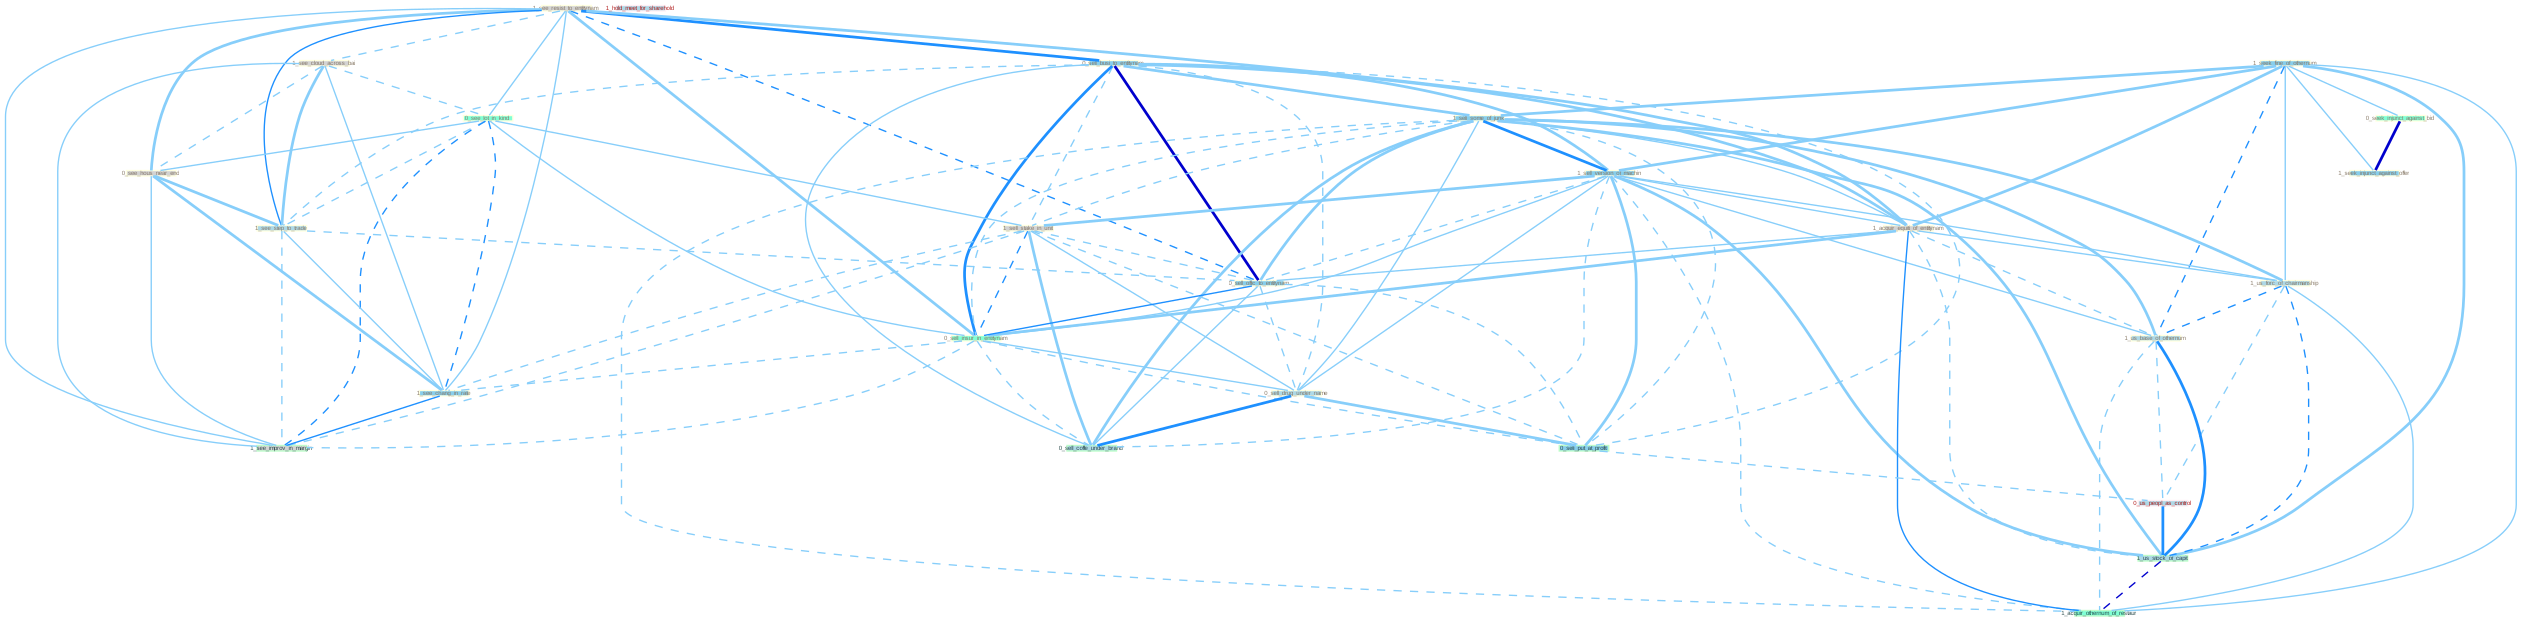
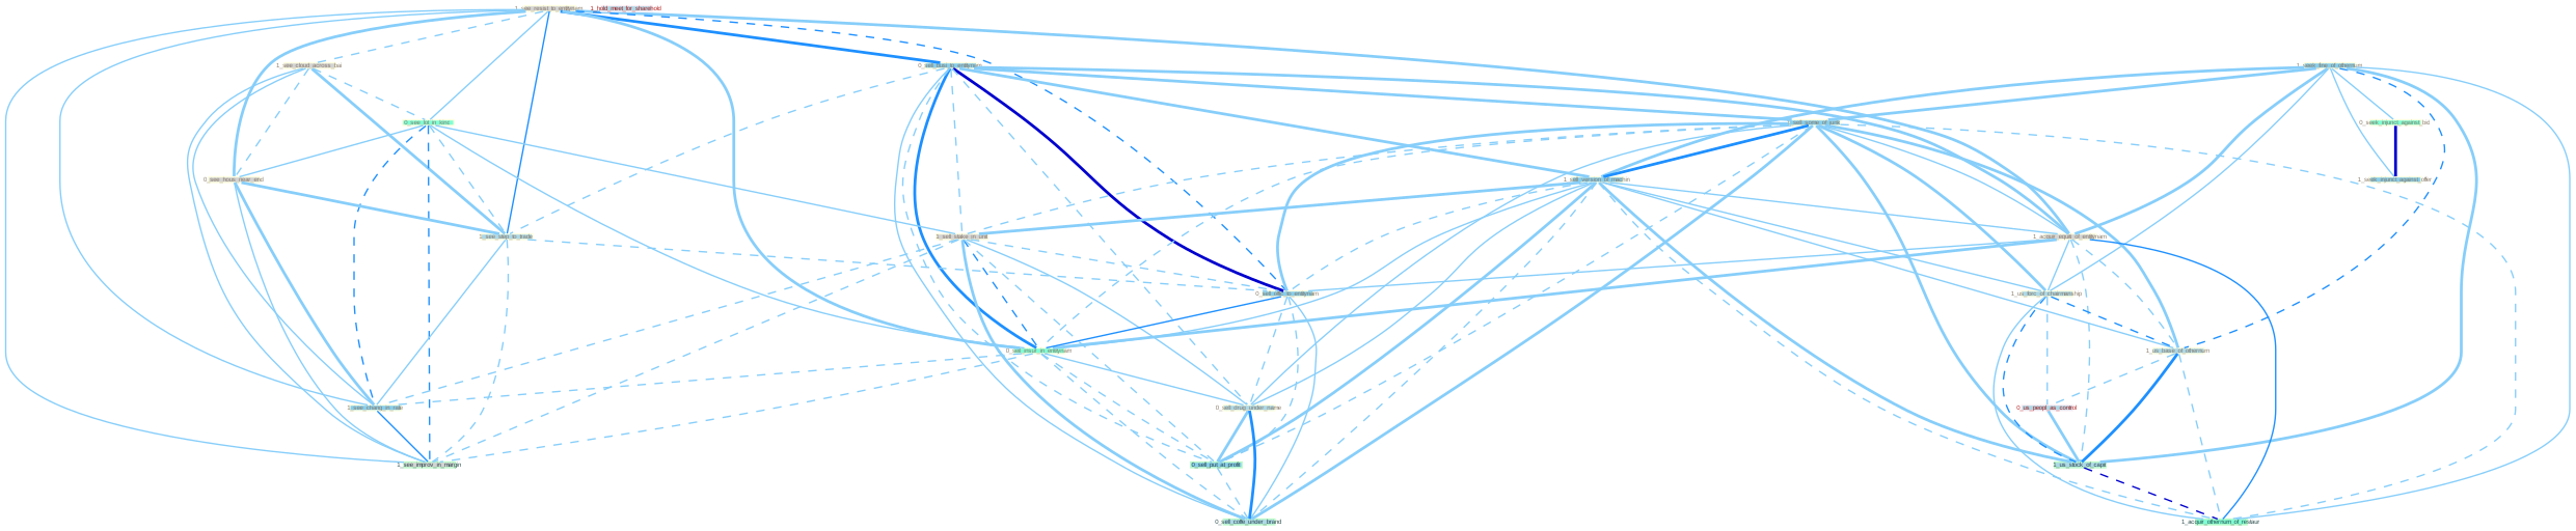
  graph {
    fontname="Liberation Sans"
    node [color="#ffffe0" fillcolor=skyblue fixedsize=true fontcolor="#8b7d6b" fontname="Liberation Sans" fontsize=4 shape=polygon style=filled]
    edge [color="#87cefa" fontname="Liberation Sans" style=dashed w=1]
    "1_see_resist_to_entitynam " [fillcolor=lightgrey height=.06 width=.5]
    "0_sell_busi_to_entitynam " [height=.06 width=.5]
    "1_seek_fine_of_othernum " [height=.06 width=.5]
    "1_see_cloud_across_bai " [fillcolor=lightgrey height=.06 width=.5]
    "0_see_lot_in_kind " [fillcolor=aquamarine height=.06 width=.5]
    "1_sell_some_of_junk " [height=.06 width=.5]
    "1_sell_version_of_machin " [height=.06 width=.5]
    "0_seek_injunct_against_bid " [fillcolor=aquamarine height=.06 width=.5]
    "0_see_hous_near_end " [fillcolor=lightgrey height=.06 width=.5]
    "1_sell_stake_in_unit " [fillcolor=lightgrey height=.06 width=.5]
    "1_see_step_to_trade " [fillcolor=lightblue height=.06 width=.5]
    "1_acquir_equiti_of_entitynam " [fillcolor=lightgrey height=.06 width=.5]
    "0_sell_offic_to_entitynam " [height=.06 width=.5]
    "1_us_forc_of_chairmanship " [fillcolor=lightblue height=.06 width=.5]
    "1_us_base_of_othernum " [fillcolor=lightblue height=.06 width=.5]
    "0_sell_insur_in_entitynam " [fillcolor=aquamarine height=.06 width=.5]
    "1_see_chang_in_rate " [height=.06 width=.5]
    "1_seek_injunct_against_offer " [height=.06 width=.5]
    "0_sell_drug_under_name " [fillcolor=lightblue height=.06 width=.5]
    "0_us_peopl_as_control " [color="#fff0f5" fillcolor=lightblue fontcolor="#b22222" height=.06 width=.5]
    "1_hold_meet_for_sharehold " [color="#fff0f5" fillcolor=lightblue fontcolor="#b22222" height=.06 width=.5]
    "1_see_improv_in_margin " [color="#BDFCC9" fillcolor=lightgrey fontcolor="#2f4f4f" height=.06 width=.5]
    "0_sell_put_at_profit " [color="#BDFCC9" fontcolor="#2f4f4f" height=.06 width=.5]
    "0_sell_coffe_under_brand " [color="#BDFCC9" fillcolor=lightblue fontcolor="#2f4f4f" height=.06 width=.5]
    "1_us_stock_of_capit " [color="#BDFCC9" fillcolor=lightblue fontcolor="#2f4f4f" height=.06 width=.5]
    "1_acquir_othernum_of_restaur " [color="#BDFCC9" fillcolor=aquamarine fontcolor="#2f4f4f" height=.06 width=.5]
    subgraph sub_1 {
      "1_see_resist_to_entitynam "
      "0_sell_busi_to_entitynam "
      "1_seek_fine_of_othernum "
      "1_see_cloud_across_bai "
      "0_see_lot_in_kind "
      "1_sell_some_of_junk "
      "1_sell_version_of_machin "
      "0_seek_injunct_against_bid "
      "0_see_hous_near_end "
      "1_sell_stake_in_unit "
      "1_see_step_to_trade "
      "1_acquir_equiti_of_entitynam "
      "0_sell_offic_to_entitynam "
      "1_us_forc_of_chairmanship "
      "1_us_base_of_othernum "
      "0_sell_insur_in_entitynam "
      "1_see_chang_in_rate "
      "1_seek_injunct_against_offer "
      "0_sell_drug_under_name "
    }
    subgraph sub_2 {
      "0_us_peopl_as_control "
      "1_hold_meet_for_sharehold "
    }
    "1_see_resist_to_entitynam " -- "0_sell_busi_to_entitynam " [color="#1e90ff" style=bold w=2]
    "1_see_resist_to_entitynam " -- "1_see_cloud_across_bai "
    "1_see_resist_to_entitynam " -- "0_see_lot_in_kind " [style=solid]
    "1_see_resist_to_entitynam " -- "0_see_hous_near_end " [style=bold]
    "1_see_resist_to_entitynam " -- "1_see_step_to_trade " [color="#1e90ff" style=solid w=2]
    "1_see_resist_to_entitynam " -- "1_acquir_equiti_of_entitynam " [style=bold]
    "1_see_resist_to_entitynam " -- "0_sell_offic_to_entitynam " [color="#1e90ff" w=2]
    "1_see_resist_to_entitynam " -- "0_sell_insur_in_entitynam " [style=bold]
    "1_see_resist_to_entitynam " -- "1_see_chang_in_rate " [style=solid]
    "1_see_resist_to_entitynam " -- "1_see_improv_in_margin " [style=solid]
    "0_sell_busi_to_entitynam " -- "1_sell_some_of_junk " [style=bold]
    "0_sell_busi_to_entitynam " -- "1_sell_version_of_machin " [style=bold]
    "0_sell_busi_to_entitynam " -- "1_sell_stake_in_unit "
    "0_sell_busi_to_entitynam " -- "1_see_step_to_trade "
    "0_sell_busi_to_entitynam " -- "1_acquir_equiti_of_entitynam " [style=bold]
    "0_sell_busi_to_entitynam " -- "0_sell_offic_to_entitynam " [color="#0000cd" style=bold w=3]
    "0_sell_busi_to_entitynam " -- "0_sell_insur_in_entitynam " [color="#1e90ff" style=bold w=2]
    "0_sell_busi_to_entitynam " -- "0_sell_drug_under_name "
    "0_sell_busi_to_entitynam " -- "0_sell_put_at_profit "
    "0_sell_busi_to_entitynam " -- "0_sell_coffe_under_brand " [style=solid]
    "1_seek_fine_of_othernum " -- "1_sell_some_of_junk " [style=bold]
    "1_seek_fine_of_othernum " -- "1_sell_version_of_machin " [style=bold]
    "1_seek_fine_of_othernum " -- "0_seek_injunct_against_bid " [style=solid]
    "1_seek_fine_of_othernum " -- "1_acquir_equiti_of_entitynam " [style=bold]
    "1_seek_fine_of_othernum " -- "1_us_forc_of_chairmanship " [style=solid]
    "1_seek_fine_of_othernum " -- "1_us_base_of_othernum " [color="#1e90ff" w=2]
    "1_seek_fine_of_othernum " -- "1_seek_injunct_against_offer " [style=solid]
    "1_seek_fine_of_othernum " -- "1_us_stock_of_capit " [style=bold]
    "1_seek_fine_of_othernum " -- "1_acquir_othernum_of_restaur " [style=solid]
    "1_see_cloud_across_bai " -- "0_see_lot_in_kind "
    "1_see_cloud_across_bai " -- "0_see_hous_near_end "
    "1_see_cloud_across_bai " -- "1_see_step_to_trade " [style=bold]
    "1_see_cloud_across_bai " -- "1_see_chang_in_rate " [style=solid]
    "1_see_cloud_across_bai " -- "1_see_improv_in_margin " [style=solid]
    "0_see_lot_in_kind " -- "0_see_hous_near_end " [style=solid]
    "0_see_lot_in_kind " -- "1_sell_stake_in_unit " [style=solid]
    "0_see_lot_in_kind " -- "1_see_step_to_trade "
    "0_see_lot_in_kind " -- "0_sell_insur_in_entitynam " [style=solid]
    "0_see_lot_in_kind " -- "1_see_chang_in_rate " [color="#1e90ff" w=2]
    "0_see_lot_in_kind " -- "1_see_improv_in_margin " [color="#1e90ff" w=2]
    "1_sell_some_of_junk " -- "1_sell_version_of_machin " [color="#1e90ff" style=bold w=2]
    "1_sell_some_of_junk " -- "1_sell_stake_in_unit "
    "1_sell_some_of_junk " -- "1_acquir_equiti_of_entitynam " [style=solid]
    "1_sell_some_of_junk " -- "0_sell_offic_to_entitynam " [style=bold]
    "1_sell_some_of_junk " -- "1_us_forc_of_chairmanship " [style=bold]
    "1_sell_some_of_junk " -- "1_us_base_of_othernum " [style=bold]
    "1_sell_some_of_junk " -- "0_sell_insur_in_entitynam "
    "1_sell_some_of_junk " -- "0_sell_drug_under_name " [style=solid]
    "1_sell_some_of_junk " -- "0_sell_put_at_profit "
    "1_sell_some_of_junk " -- "0_sell_coffe_under_brand " [style=bold]
    "1_sell_some_of_junk " -- "1_us_stock_of_capit " [style=bold]
    "1_sell_some_of_junk " -- "1_acquir_othernum_of_restaur "
    "1_sell_version_of_machin " -- "1_sell_stake_in_unit " [style=bold]
    "1_sell_version_of_machin " -- "1_acquir_equiti_of_entitynam " [style=solid]
    "1_sell_version_of_machin " -- "0_sell_offic_to_entitynam "
    "1_sell_version_of_machin " -- "1_us_forc_of_chairmanship " [style=solid]
    "1_sell_version_of_machin " -- "1_us_base_of_othernum " [style=solid]
    "1_sell_version_of_machin " -- "0_sell_insur_in_entitynam " [style=solid]
    "1_sell_version_of_machin " -- "0_sell_drug_under_name " [style=solid]
    "1_sell_version_of_machin " -- "0_sell_put_at_profit " [style=bold]
    "1_sell_version_of_machin " -- "0_sell_coffe_under_brand "
    "1_sell_version_of_machin " -- "1_us_stock_of_capit " [style=bold]
    "1_sell_version_of_machin " -- "1_acquir_othernum_of_restaur "
    "0_seek_injunct_against_bid " -- "1_seek_injunct_against_offer " [color="#0000cd" style=bold w=3]
    "0_see_hous_near_end " -- "1_see_step_to_trade " [style=bold]
    "0_see_hous_near_end " -- "1_see_chang_in_rate " [style=bold]
    "0_see_hous_near_end " -- "1_see_improv_in_margin " [style=solid]
    "1_sell_stake_in_unit " -- "0_sell_offic_to_entitynam "
    "1_sell_stake_in_unit " -- "0_sell_insur_in_entitynam " [color="#1e90ff" w=2]
    "1_sell_stake_in_unit " -- "1_see_chang_in_rate "
    "1_sell_stake_in_unit " -- "0_sell_drug_under_name " [style=solid]
    "1_sell_stake_in_unit " -- "1_see_improv_in_margin "
    "1_sell_stake_in_unit " -- "0_sell_put_at_profit "
    "1_sell_stake_in_unit " -- "0_sell_coffe_under_brand " [style=bold]
    "1_see_step_to_trade " -- "0_sell_offic_to_entitynam "
    "1_see_step_to_trade " -- "1_see_chang_in_rate " [style=solid]
    "1_see_step_to_trade " -- "1_see_improv_in_margin "
    "1_acquir_equiti_of_entitynam " -- "0_sell_offic_to_entitynam " [style=solid]
    "1_acquir_equiti_of_entitynam " -- "1_us_forc_of_chairmanship " [style=solid]
    "1_acquir_equiti_of_entitynam " -- "1_us_base_of_othernum "
    "1_acquir_equiti_of_entitynam " -- "0_sell_insur_in_entitynam " [style=bold]
    "1_acquir_equiti_of_entitynam " -- "1_us_stock_of_capit "
    "1_acquir_equiti_of_entitynam " -- "1_acquir_othernum_of_restaur " [color="#1e90ff" style=solid w=2]
    "0_sell_offic_to_entitynam " -- "0_sell_insur_in_entitynam " [color="#1e90ff" style=solid w=2]
    "0_sell_offic_to_entitynam " -- "0_sell_drug_under_name "
    "0_sell_offic_to_entitynam " -- "0_sell_put_at_profit "
    "0_sell_offic_to_entitynam " -- "0_sell_coffe_under_brand " [style=solid]
    "1_us_forc_of_chairmanship " -- "1_us_base_of_othernum " [color="#1e90ff" w=2]
    "1_us_forc_of_chairmanship " -- "0_us_peopl_as_control "
    "1_us_forc_of_chairmanship " -- "1_us_stock_of_capit " [color="#1e90ff" w=2]
    "1_us_forc_of_chairmanship " -- "1_acquir_othernum_of_restaur " [style=solid]
    "1_us_base_of_othernum " -- "0_us_peopl_as_control "
    "1_us_base_of_othernum " -- "1_us_stock_of_capit " [color="#1e90ff" style=bold w=2]
    "1_us_base_of_othernum " -- "1_acquir_othernum_of_restaur "
    "0_sell_insur_in_entitynam " -- "1_see_chang_in_rate "
    "0_sell_insur_in_entitynam " -- "0_sell_drug_under_name " [style=solid]
    "0_sell_insur_in_entitynam " -- "1_see_improv_in_margin "
    "0_sell_insur_in_entitynam " -- "0_sell_put_at_profit "
    "0_sell_insur_in_entitynam " -- "0_sell_coffe_under_brand "
    "1_see_chang_in_rate " -- "1_see_improv_in_margin " [color="#1e90ff" style=solid w=2]
    "0_sell_drug_under_name " -- "0_sell_put_at_profit " [style=bold]
    "0_sell_drug_under_name " -- "0_sell_coffe_under_brand " [color="#1e90ff" style=bold w=2]
-   "0_us_peopl_as_control " -- "1_us_stock_of_capit " [color="#1e90ff" style=bold]
-   "0_sell_put_at_profit " -- "0_us_peopl_as_control "
+   "0_us_peopl_as_control " -- "1_us_stock_of_capit " [style=bold]
+   "0_sell_put_at_profit " -- "0_sell_coffe_under_brand "
    "1_us_stock_of_capit " -- "1_acquir_othernum_of_restaur " [color="#0000cd"]
  }
